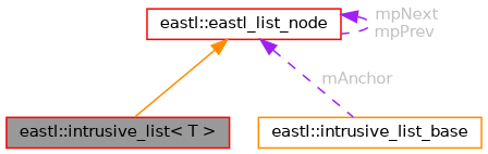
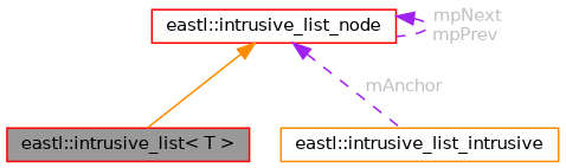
  digraph {
    node [color=red fillcolor=white fontname=Helvetica fontsize=10 shape=box style=filled]
    edge [color=purple dir=back fontname=Helvetica fontsize=10 labelfontname=Helvetica labelfontsize=10 style=dashed fontcolor=grey]
    n1 [fillcolor=grey60 fontcolor=black height=0.2 label="eastl::intrusive_list\< T \>" width=0.4]
-   n2 [color=darkorange height=0.2 label="eastl::intrusive_list_base" width=0.4]
-   n3 [height=0.2 label="eastl::eastl_list_node" width=0.4]
+   n2 [color=darkorange height=0.2 label="eastl::intrusive_list_intrusive" width=0.4]
+   n3 [height=0.2 label="eastl::intrusive_list_node" width=0.4]
    n3 -> n1 [color=darkorange style=solid fontcolor=""]
    n3 -> n2 [label=" mAnchor"]
    n3 -> n3 [label=" mpNext\nmpPrev"]
  }
